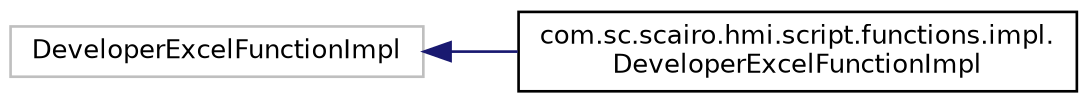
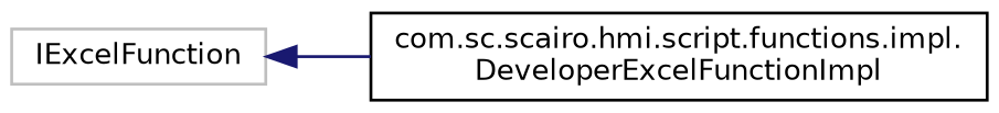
  digraph {
    rankdir=LR
    node [fillcolor=white fontname=Helvetica fontsize=10 shape=record style=filled]
-   n1 [color=grey75 height=0.2 label=DeveloperExcelFunctionImpl width=0.4]
+   n1 [color=grey75 height=0.2 label=IExcelFunction width=0.4]
    n2 [color=black height=0.2 label="com.sc.scairo.hmi.script.functions.impl.\lDeveloperExcelFunctionImpl" width=0.4]
    n1 -> n2 [color=midnightblue dir=back fontname=Helvetica fontsize=10 labelfontname=Helvetica labelfontsize=10 style=solid]
  }
